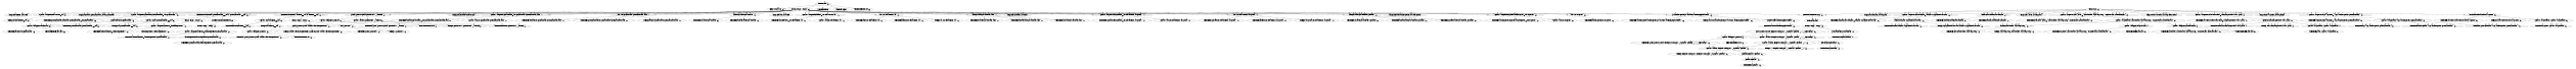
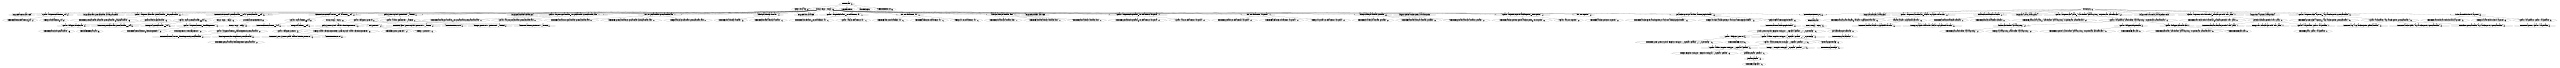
  digraph {
    n1 [label=<(METHOD,main)<SUB>153</SUB>>]
    n2 [label=<(PARAM,String[] args)<SUB>153</SUB>>]
    n3 [label=<(BLOCK,&lt;empty&gt;,&lt;empty&gt;)<SUB>153</SUB>>]
    n4 [label=<(MODIFIER,PUBLIC)>]
    n5 [label=<(MODIFIER,STATIC)>]
    n6 [label=<(METHOD_RETURN,void)<SUB>153</SUB>>]
    n7 [label=<(LOCAL,File antHome: java.io.File)>]
    n8 [label=<(&lt;operator&gt;.assignment,File antHome = null)<SUB>154</SUB>>]
    n9 [label=<(LOCAL,ClassLoader systemClassLoader: java.lang.ClassLoader)>]
    n10 [label=<(&lt;operator&gt;.assignment,ClassLoader systemClassLoader = this.getClassLoader())<SUB>155</SUB>>]
    n11 [label=<(CONTROL_STRUCTURE,if (systemClassLoader == null),if (systemClassLoader == null))<SUB>156</SUB>>]
    n12 [label=<(CONTROL_STRUCTURE,if (antHome == null),if (antHome == null))<SUB>162</SUB>>]
    n13 [label=<(println,System.out.println(&quot;ANT_HOME is &quot; + antHome))<SUB>167</SUB>>]
    n14 [label=<(LOCAL,AntClassLoader antLoader: ANY)>]
    n15 [label=<(&lt;operator&gt;.assignment,ANY antLoader = new AntClassLoader(systemClassLoader, false))<SUB>170</SUB>>]
    n16 [label=<(&lt;init&gt;,new AntClassLoader(systemClassLoader, false))<SUB>170</SUB>>]
    n17 [label=<(addToolsJar,addToolsJar(antLoader))<SUB>173</SUB>>]
    n18 [label=<(LOCAL,File libDir: java.io.File)>]
    n19 [label=<(&lt;operator&gt;.assignment,File libDir = new File(antHome, &quot;lib&quot;))<SUB>176</SUB>>]
    n20 [label=<(&lt;init&gt;,new File(antHome, &quot;lib&quot;))<SUB>176</SUB>>]
    n21 [label=<(addDirJars,addDirJars(antLoader, libDir))<SUB>177</SUB>>]
    n22 [label=<(LOCAL,File optionalDir: java.io.File)>]
    n23 [label=<(&lt;operator&gt;.assignment,File optionalDir = new File(antHome, &quot;lib/optional&quot;))<SUB>179</SUB>>]
    n24 [label=<(&lt;init&gt;,new File(antHome, &quot;lib/optional&quot;))<SUB>179</SUB>>]
    n25 [label=<(addDirJars,addDirJars(antLoader, optionalDir))<SUB>680</SUB>>]
    n26 [label=<(LOCAL,Properties launchProperties: java.util.Properties)>]
    n27 [label=<(&lt;operator&gt;.assignment,Properties launchProperties = new Properties())<SUB>182</SUB>>]
    n28 [label=<(&lt;init&gt;,new Properties())<SUB>182</SUB>>]
    n29 [label=<(put,launchProperties.put(&quot;ant.home&quot;, antHome.getAbsolutePath()))<SUB>183</SUB>>]
    n30 [label=<(CONTROL_STRUCTURE,try,try)<SUB>185</SUB>>]
+   n31 [label=<(IDENTIFIER,antHome,File antHome = null)<SUB>154</SUB>>]
    n32 [label=<(LITERAL,null,File antHome = null)<SUB>154</SUB>>]
    n33 [label=<(IDENTIFIER,systemClassLoader,ClassLoader systemClassLoader = this.getClassLoader())<SUB>155</SUB>>]
    n34 [label=<(getClassLoader,this.getClassLoader())<SUB>155</SUB>>]
    n35 [label=<(&lt;operator&gt;.equals,systemClassLoader == null)<SUB>156</SUB>>]
    n36 [label=<(BLOCK,&lt;empty&gt;,&lt;empty&gt;)<SUB>156</SUB>>]
    n37 [label=<(CONTROL_STRUCTURE,else,else)<SUB>159</SUB>>]
    n38 [label=<(&lt;operator&gt;.equals,antHome == null)<SUB>162</SUB>>]
    n39 [label=<(BLOCK,&lt;empty&gt;,&lt;empty&gt;)<SUB>162</SUB>>]
    n40 [label=<(&lt;operator&gt;.fieldAccess,System.out)<SUB>167</SUB>>]
    n41 [label=<(&lt;operator&gt;.addition,&quot;ANT_HOME is &quot; + antHome)<SUB>167</SUB>>]
    n42 [label=<(IDENTIFIER,antLoader,ANY antLoader = new AntClassLoader(systemClassLoader, false))<SUB>170</SUB>>]
    n43 [label=<(&lt;operator&gt;.alloc,new AntClassLoader(systemClassLoader, false))<SUB>170</SUB>>]
    n44 [label=<(IDENTIFIER,antLoader,new AntClassLoader(systemClassLoader, false))<SUB>170</SUB>>]
    n45 [label=<(IDENTIFIER,systemClassLoader,new AntClassLoader(systemClassLoader, false))<SUB>170</SUB>>]
    n46 [label=<(LITERAL,false,new AntClassLoader(systemClassLoader, false))<SUB>170</SUB>>]
    n47 [label=<(IDENTIFIER,this,addToolsJar(antLoader))<SUB>153</SUB>>]
    n48 [label=<(IDENTIFIER,antLoader,addToolsJar(antLoader))<SUB>173</SUB>>]
    n49 [label=<(IDENTIFIER,libDir,File libDir = new File(antHome, &quot;lib&quot;))<SUB>176</SUB>>]
    n50 [label=<(&lt;operator&gt;.alloc,new File(antHome, &quot;lib&quot;))<SUB>176</SUB>>]
    n51 [label=<(IDENTIFIER,libDir,new File(antHome, &quot;lib&quot;))<SUB>176</SUB>>]
    n52 [label=<(IDENTIFIER,antHome,new File(antHome, &quot;lib&quot;))<SUB>176</SUB>>]
    n53 [label=<(LITERAL,&quot;lib&quot;,new File(antHome, &quot;lib&quot;))<SUB>176</SUB>>]
    n54 [label=<(IDENTIFIER,this,addDirJars(antLoader, libDir))<SUB>177</SUB>>]
    n55 [label=<(IDENTIFIER,antLoader,addDirJars(antLoader, libDir))<SUB>177</SUB>>]
    n56 [label=<(IDENTIFIER,libDir,addDirJars(antLoader, libDir))<SUB>177</SUB>>]
    n57 [label=<(IDENTIFIER,optionalDir,File optionalDir = new File(antHome, &quot;lib/optional&quot;))<SUB>179</SUB>>]
    n58 [label=<(&lt;operator&gt;.alloc,new File(antHome, &quot;lib/optional&quot;))<SUB>179</SUB>>]
    n59 [label=<(IDENTIFIER,optionalDir,new File(antHome, &quot;lib/optional&quot;))<SUB>179</SUB>>]
    n60 [label=<(IDENTIFIER,antHome,new File(antHome, &quot;lib/optional&quot;))<SUB>179</SUB>>]
    n61 [label=<(LITERAL,&quot;lib/optional&quot;,new File(antHome, &quot;lib/optional&quot;))<SUB>179</SUB>>]
    n62 [label=<(IDENTIFIER,this,addDirJars(antLoader, optionalDir))<SUB>180</SUB>>]
    n63 [label=<(IDENTIFIER,antLoader,addDirJars(antLoader, optionalDir))<SUB>180</SUB>>]
    n64 [label=<(IDENTIFIER,optionalDir,addDirJars(antLoader, optionalDir))<SUB>180</SUB>>]
    n65 [label=<(IDENTIFIER,launchProperties,Properties launchProperties = new Properties())<SUB>182</SUB>>]
    n66 [label=<(&lt;operator&gt;.alloc,new Properties())<SUB>182</SUB>>]
    n67 [label=<(IDENTIFIER,launchProperties,new Properties())<SUB>182</SUB>>]
    n68 [label=<(IDENTIFIER,launchProperties,launchProperties.put(&quot;ant.home&quot;, antHome.getAbsolutePath()))<SUB>183</SUB>>]
    n69 [label=<(LITERAL,&quot;ant.home&quot;,launchProperties.put(&quot;ant.home&quot;, antHome.getAbsolutePath()))<SUB>183</SUB>>]
    n70 [label=<(getAbsolutePath,antHome.getAbsolutePath())<SUB>183</SUB>>]
    n71 [label=<(BLOCK,catch,catch)>]
    n72 [label=<(&lt;operator&gt;.fieldAccess,Launcher.class)<SUB>155</SUB>>]
    n73 [label=<(IDENTIFIER,Launcher,this.getClassLoader())<SUB>155</SUB>>]
    n74 [label=<(FIELD_IDENTIFIER,class,class)<SUB>155</SUB>>]
    n75 [label=<(IDENTIFIER,systemClassLoader,systemClassLoader == null)<SUB>156</SUB>>]
    n76 [label=<(LITERAL,null,systemClassLoader == null)<SUB>156</SUB>>]
    n77 [label=<(&lt;operator&gt;.assignment,antHome = determineAntHome11())<SUB>157</SUB>>]
    n78 [label=<(BLOCK,&lt;empty&gt;,&lt;empty&gt;)<SUB>159</SUB>>]
    n79 [label=<(IDENTIFIER,antHome,antHome = determineAntHome11())<SUB>157</SUB>>]
    n80 [label=<(determineAntHome11,determineAntHome11())<SUB>157</SUB>>]
    n81 [label=<(&lt;operator&gt;.assignment,antHome = determineAntHome(systemClassLoader))<SUB>160</SUB>>]
    n82 [label=<(IDENTIFIER,antHome,antHome = determineAntHome(systemClassLoader))<SUB>160</SUB>>]
    n83 [label=<(determineAntHome,determineAntHome(systemClassLoader))<SUB>260</SUB>>]
    n84 [label=<(IDENTIFIER,systemClassLoader,determineAntHome(systemClassLoader))<SUB>160</SUB>>]
    n85 [label=<(IDENTIFIER,antHome,antHome == null)<SUB>162</SUB>>]
    n86 [label=<(LITERAL,null,antHome == null)<SUB>162</SUB>>]
    n87 [label=<(println,System.err.println(&quot;Unable to determine ANT_HOME&quot;))<SUB>163</SUB>>]
    n88 [label=<(exit,System.exit(1))<SUB>164</SUB>>]
    n89 [label=<(&lt;operator&gt;.fieldAccess,System.err)<SUB>163</SUB>>]
    n90 [label=<(LITERAL,&quot;Unable to determine ANT_HOME&quot;,System.err.println(&quot;Unable to determine ANT_HOME&quot;))<SUB>163</SUB>>]
    n91 [label=<(IDENTIFIER,System,System.exit(1))<SUB>164</SUB>>]
    n92 [label=<(LITERAL,1,System.exit(1))<SUB>164</SUB>>]
    n93 [label=<(IDENTIFIER,System,System.err.println(&quot;Unable to determine ANT_HOME&quot;))<SUB>163</SUB>>]
    n94 [label=<(FIELD_IDENTIFIER,err,err)<SUB>163</SUB>>]
    n95 [label=<(IDENTIFIER,System,System.out.println(&quot;ANT_HOME is &quot; + antHome))<SUB>167</SUB>>]
    n96 [label=<(FIELD_IDENTIFIER,out,out)<SUB>167</SUB>>]
    n97 [label=<(LITERAL,&quot;ANT_HOME is &quot;,&quot;ANT_HOME is &quot; + antHome)<SUB>167</SUB>>]
    n98 [label=<(IDENTIFIER,antHome,&quot;ANT_HOME is &quot; + antHome)<SUB>167</SUB>>]
    n99 [label=<(IDENTIFIER,antHome,antHome.getAbsolutePath())<SUB>183</SUB>>]
    n100 [label=<(BLOCK,try,try)<SUB>185</SUB>>]
    n101 [label=<(LOCAL,Class mainClass: java.lang.Class)>]
    n102 [label=<(&lt;operator&gt;.assignment,Class mainClass = loadClass(&quot;org.apache.tools.ant.Main&quot;))<SUB>186</SUB>>]
    n103 [label=<(initializeClass,initializeClass(mainClass))<SUB>187</SUB>>]
    n104 [label=<(LOCAL,Class[] param: java.lang.Class[])>]
    n105 [label=<(&lt;operator&gt;.assignment,Class[] param = { Class.forName(&quot;[Ljava.lang.String;&quot;), Properties.class, ClassLoader.class })<SUB>189</SUB>>]
    n106 [label=<(LOCAL,Method startMethod: java.lang.reflect.Method)>]
    n107 [label=<(&lt;operator&gt;.assignment,Method startMethod = mainClass.getMethod(&quot;start&quot;, param))<SUB>191</SUB>>]
    n108 [label=<(LOCAL,Object[] argument: java.lang.Object[])>]
    n109 [label=<(&lt;operator&gt;.assignment,Object[] argument = { args, launchProperties, systemClassLoader })<SUB>192</SUB>>]
    n110 [label=<(invoke,startMethod.invoke(null, argument))<SUB>293</SUB>>]
    n111 [label=<(BLOCK,&lt;empty&gt;,&lt;empty&gt;)<SUB>195</SUB>>]
    n112 [label=<(IDENTIFIER,mainClass,Class mainClass = loadClass(&quot;org.apache.tools.ant.Main&quot;))<SUB>186</SUB>>]
    n113 [label=<(loadClass,loadClass(&quot;org.apache.tools.ant.Main&quot;))<SUB>186</SUB>>]
    n114 [label=<(IDENTIFIER,antLoader,initializeClass(mainClass))<SUB>187</SUB>>]
    n115 [label=<(IDENTIFIER,mainClass,initializeClass(mainClass))<SUB>187</SUB>>]
    n116 [label=<(IDENTIFIER,param,Class[] param = { Class.forName(&quot;[Ljava.lang.String;&quot;), Properties.class, ClassLoader.class })<SUB>189</SUB>>]
    n117 [label=<(&lt;operator&gt;.arrayInitializer,{ Class.forName(&quot;[Ljava.lang.String;&quot;), Properties.class, ClassLoader.class })<SUB>189</SUB>>]
    n118 [label=<(IDENTIFIER,startMethod,Method startMethod = mainClass.getMethod(&quot;start&quot;, param))<SUB>191</SUB>>]
    n119 [label=<(getMethod,mainClass.getMethod(&quot;start&quot;, param))<SUB>191</SUB>>]
    n120 [label=<(IDENTIFIER,argument,Object[] argument = { args, launchProperties, systemClassLoader })<SUB>192</SUB>>]
    n121 [label=<(&lt;operator&gt;.arrayInitializer,{ args, launchProperties, systemClassLoader })<SUB>192</SUB>>]
    n122 [label=<(IDENTIFIER,startMethod,startMethod.invoke(null, argument))<SUB>193</SUB>>]
    n123 [label=<(LITERAL,null,startMethod.invoke(null, argument))<SUB>193</SUB>>]
    n124 [label=<(&lt;operator&gt;.arrayInitializer,&lt;operator&gt;.arrayInitializer)<SUB>193</SUB>>]
    n125 [label=<(IDENTIFIER,antLoader,loadClass(&quot;org.apache.tools.ant.Main&quot;))<SUB>186</SUB>>]
    n126 [label=<(LITERAL,&quot;org.apache.tools.ant.Main&quot;,loadClass(&quot;org.apache.tools.ant.Main&quot;))<SUB>186</SUB>>]
    n127 [label=<(forName,Class.forName(&quot;[Ljava.lang.String;&quot;))<SUB>189</SUB>>]
    n128 [label=<(&lt;operator&gt;.fieldAccess,Properties.class)<SUB>190</SUB>>]
    n129 [label=<(&lt;operator&gt;.fieldAccess,ClassLoader.class)<SUB>190</SUB>>]
    n130 [label=<(IDENTIFIER,Class,Class.forName(&quot;[Ljava.lang.String;&quot;))<SUB>189</SUB>>]
    n131 [label=<(LITERAL,&quot;[Ljava.lang.String;&quot;,Class.forName(&quot;[Ljava.lang.String;&quot;))<SUB>189</SUB>>]
    n132 [label=<(IDENTIFIER,Properties,{ Class.forName(&quot;[Ljava.lang.String;&quot;), Properties.class, ClassLoader.class })<SUB>190</SUB>>]
    n133 [label=<(FIELD_IDENTIFIER,class,class)<SUB>190</SUB>>]
    n134 [label=<(IDENTIFIER,ClassLoader,{ Class.forName(&quot;[Ljava.lang.String;&quot;), Properties.class, ClassLoader.class })<SUB>190</SUB>>]
    n135 [label=<(FIELD_IDENTIFIER,class,class)<SUB>190</SUB>>]
    n136 [label=<(IDENTIFIER,mainClass,mainClass.getMethod(&quot;start&quot;, param))<SUB>191</SUB>>]
    n137 [label=<(LITERAL,&quot;start&quot;,mainClass.getMethod(&quot;start&quot;, param))<SUB>191</SUB>>]
    n138 [label=<(&lt;operator&gt;.arrayInitializer,&lt;operator&gt;.arrayInitializer)<SUB>191</SUB>>]
    n139 [label=<(IDENTIFIER,param,&lt;operator&gt;.arrayInitializer)<SUB>191</SUB>>]
    n140 [label=<(IDENTIFIER,args,{ args, launchProperties, systemClassLoader })<SUB>192</SUB>>]
    n141 [label=<(IDENTIFIER,launchProperties,{ args, launchProperties, systemClassLoader })<SUB>192</SUB>>]
    n142 [label=<(IDENTIFIER,systemClassLoader,{ args, launchProperties, systemClassLoader })<SUB>192</SUB>>]
    n143 [label=<(IDENTIFIER,argument,&lt;operator&gt;.arrayInitializer)<SUB>193</SUB>>]
    n144 [label=<(println,System.out.println(&quot;Exception running Ant: &quot; + e.getClass().getName() + &quot;: &quot; + e.getMessage()))<SUB>196</SUB>>]
    n145 [label=<(printStackTrace,e.printStackTrace())<SUB>197</SUB>>]
    n146 [label=<(&lt;operator&gt;.fieldAccess,System.out)<SUB>196</SUB>>]
    n147 [label=<(&lt;operator&gt;.addition,&quot;Exception running Ant: &quot; + e.getClass().getName() + &quot;: &quot; + e.getMessage())<SUB>196</SUB>>]
    n148 [label=<(IDENTIFIER,e,e.printStackTrace())<SUB>197</SUB>>]
    n149 [label=<(IDENTIFIER,System,System.out.println(&quot;Exception running Ant: &quot; + e.getClass().getName() + &quot;: &quot; + e.getMessage()))<SUB>196</SUB>>]
    n150 [label=<(FIELD_IDENTIFIER,out,out)<SUB>196</SUB>>]
    n151 [label=<(&lt;operator&gt;.addition,&quot;Exception running Ant: &quot; + e.getClass().getName() + &quot;: &quot;)<SUB>196</SUB>>]
    n152 [label=<(getMessage,e.getMessage())<SUB>196</SUB>>]
    n153 [label=<(&lt;operator&gt;.addition,&quot;Exception running Ant: &quot; + e.getClass().getName())<SUB>196</SUB>>]
    n154 [label=<(LITERAL,&quot;: &quot;,&quot;Exception running Ant: &quot; + e.getClass().getName() + &quot;: &quot;)<SUB>196</SUB>>]
    n155 [label=<(IDENTIFIER,e,e.getMessage())<SUB>196</SUB>>]
    n156 [label=<(LITERAL,&quot;Exception running Ant: &quot;,&quot;Exception running Ant: &quot; + e.getClass().getName())<SUB>196</SUB>>]
    n157 [label=<(getName,e.getClass().getName())<SUB>196</SUB>>]
    n158 [label=<(getClass,e.getClass())<SUB>196</SUB>>]
    n159 [label=<(IDENTIFIER,e,e.getClass())<SUB>196</SUB>>]
    n1 -> n2
    n1 -> n3
    n1 -> n4
    n1 -> n5
    n1 -> n6
    n3 -> n7
    n3 -> n8
    n3 -> n9
    n3 -> n10
    n3 -> n11
    n3 -> n12
    n3 -> n13
    n3 -> n14
    n3 -> n15
    n3 -> n16
    n3 -> n17
    n3 -> n18
    n3 -> n19
    n3 -> n20
    n3 -> n21
    n3 -> n22
    n3 -> n23
    n3 -> n24
    n3 -> n25
    n3 -> n26
    n3 -> n27
    n3 -> n28
    n3 -> n29
    n3 -> n30
+   n8 -> n31
    n8 -> n32
    n10 -> n33
    n10 -> n34
    n11 -> n35
    n11 -> n36
    n11 -> n37
    n12 -> n38
    n12 -> n39
    n13 -> n40
    n13 -> n41
    n15 -> n42
    n15 -> n43
    n16 -> n44
    n16 -> n45
    n16 -> n46
    n17 -> n47
    n17 -> n48
    n19 -> n49
    n19 -> n50
    n20 -> n51
    n20 -> n52
    n20 -> n53
    n21 -> n54
    n21 -> n55
    n21 -> n56
    n23 -> n57
    n23 -> n58
    n24 -> n59
    n24 -> n60
    n24 -> n61
    n25 -> n62
    n25 -> n63
    n25 -> n64
    n27 -> n65
    n27 -> n66
    n28 -> n67
    n29 -> n68
    n29 -> n69
    n29 -> n70
    n30 -> n71
    n34 -> n72
    n35 -> n75
    n35 -> n76
    n36 -> n77
    n37 -> n78
    n38 -> n85
    n38 -> n86
    n39 -> n87
    n39 -> n88
    n40 -> n95
    n40 -> n96
    n41 -> n97
    n41 -> n98
    n70 -> n99
    n71 -> n111
    n72 -> n73
    n72 -> n74
    n77 -> n79
    n77 -> n80
    n78 -> n81
    n81 -> n82
    n81 -> n83
    n83 -> n84
    n87 -> n89
    n87 -> n90
    n88 -> n91
    n88 -> n92
    n89 -> n93
    n89 -> n94
    n100 -> n30
    n100 -> n101
    n100 -> n102
    n100 -> n103
    n100 -> n104
    n100 -> n105
    n100 -> n106
    n100 -> n107
    n100 -> n108
    n100 -> n109
    n100 -> n110
    n102 -> n112
    n102 -> n113
    n103 -> n114
    n103 -> n115
    n105 -> n116
    n105 -> n117
    n107 -> n118
    n107 -> n119
    n109 -> n120
    n109 -> n121
    n110 -> n122
    n110 -> n123
    n110 -> n124
    n111 -> n144
    n111 -> n145
    n113 -> n125
    n113 -> n126
    n117 -> n127
    n117 -> n128
    n117 -> n129
    n119 -> n136
    n119 -> n137
    n119 -> n138
    n121 -> n140
    n121 -> n141
    n121 -> n142
    n124 -> n143
    n127 -> n130
    n127 -> n131
    n128 -> n132
    n128 -> n133
    n129 -> n134
    n129 -> n135
    n138 -> n139
    n144 -> n146
    n144 -> n147
    n145 -> n148
    n146 -> n149
    n146 -> n150
    n147 -> n151
    n147 -> n152
    n151 -> n153
    n151 -> n154
    n152 -> n155
    n153 -> n156
    n153 -> n157
    n157 -> n158
    n158 -> n159
  }
